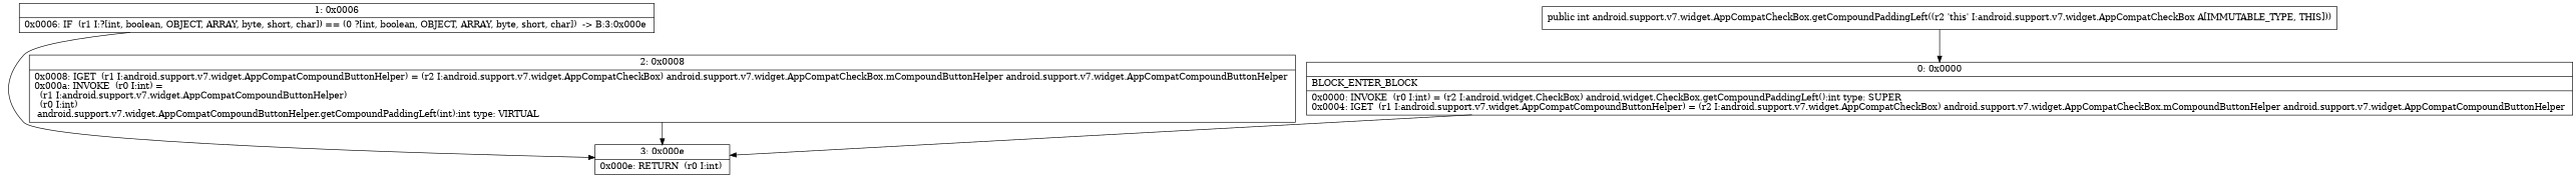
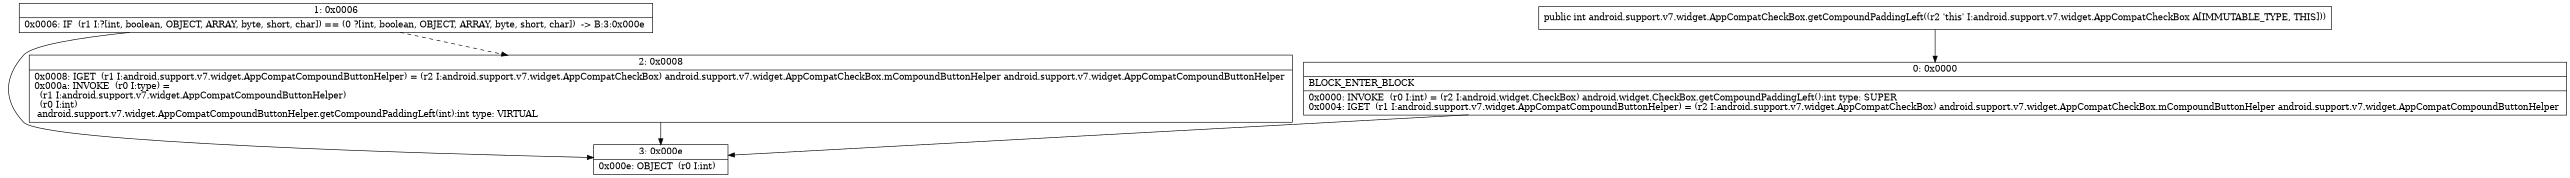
  digraph {
    node [shape=record]
    n1 [label="{0\:\ 0x0000|BLOCK_ENTER_BLOCK\l|0x0000: INVOKE  (r0 I:int) = (r2 I:android.widget.CheckBox) android.widget.CheckBox.getCompoundPaddingLeft():int type: SUPER \l0x0004: IGET  (r1 I:android.support.v7.widget.AppCompatCompoundButtonHelper) = (r2 I:android.support.v7.widget.AppCompatCheckBox) android.support.v7.widget.AppCompatCheckBox.mCompoundButtonHelper android.support.v7.widget.AppCompatCompoundButtonHelper \l}"]
-   n2 [label="{3\:\ 0x000e|0x000e: RETURN  (r0 I:int) \l}"]
+   n2 [label="{3\:\ 0x000e|0x000e: OBJECT  (r0 I:int) \l}"]
    n3 [label="{1\:\ 0x0006|0x0006: IF  (r1 I:?[int, boolean, OBJECT, ARRAY, byte, short, char]) == (0 ?[int, boolean, OBJECT, ARRAY, byte, short, char])  \-\> B:3:0x000e \l}"]
-   n4 [label="{2\:\ 0x0008|0x0008: IGET  (r1 I:android.support.v7.widget.AppCompatCompoundButtonHelper) = (r2 I:android.support.v7.widget.AppCompatCheckBox) android.support.v7.widget.AppCompatCheckBox.mCompoundButtonHelper android.support.v7.widget.AppCompatCompoundButtonHelper \l0x000a: INVOKE  (r0 I:int) = \l  (r1 I:android.support.v7.widget.AppCompatCompoundButtonHelper)\l  (r0 I:int)\l android.support.v7.widget.AppCompatCompoundButtonHelper.getCompoundPaddingLeft(int):int type: VIRTUAL \l}"]
+   n4 [label="{2\:\ 0x0008|0x0008: IGET  (r1 I:android.support.v7.widget.AppCompatCompoundButtonHelper) = (r2 I:android.support.v7.widget.AppCompatCheckBox) android.support.v7.widget.AppCompatCheckBox.mCompoundButtonHelper android.support.v7.widget.AppCompatCompoundButtonHelper \l0x000a: INVOKE  (r0 I:type) = \l  (r1 I:android.support.v7.widget.AppCompatCompoundButtonHelper)\l  (r0 I:int)\l android.support.v7.widget.AppCompatCompoundButtonHelper.getCompoundPaddingLeft(int):int type: VIRTUAL \l}"]
    n5 [label="{public int android.support.v7.widget.AppCompatCheckBox.getCompoundPaddingLeft((r2 'this' I:android.support.v7.widget.AppCompatCheckBox A[IMMUTABLE_TYPE, THIS])) }"]
    n1 -> n2
    n3 -> n2
+   n3 -> n4 [style=dashed]
    n4 -> n2
    n5 -> n1
  }
